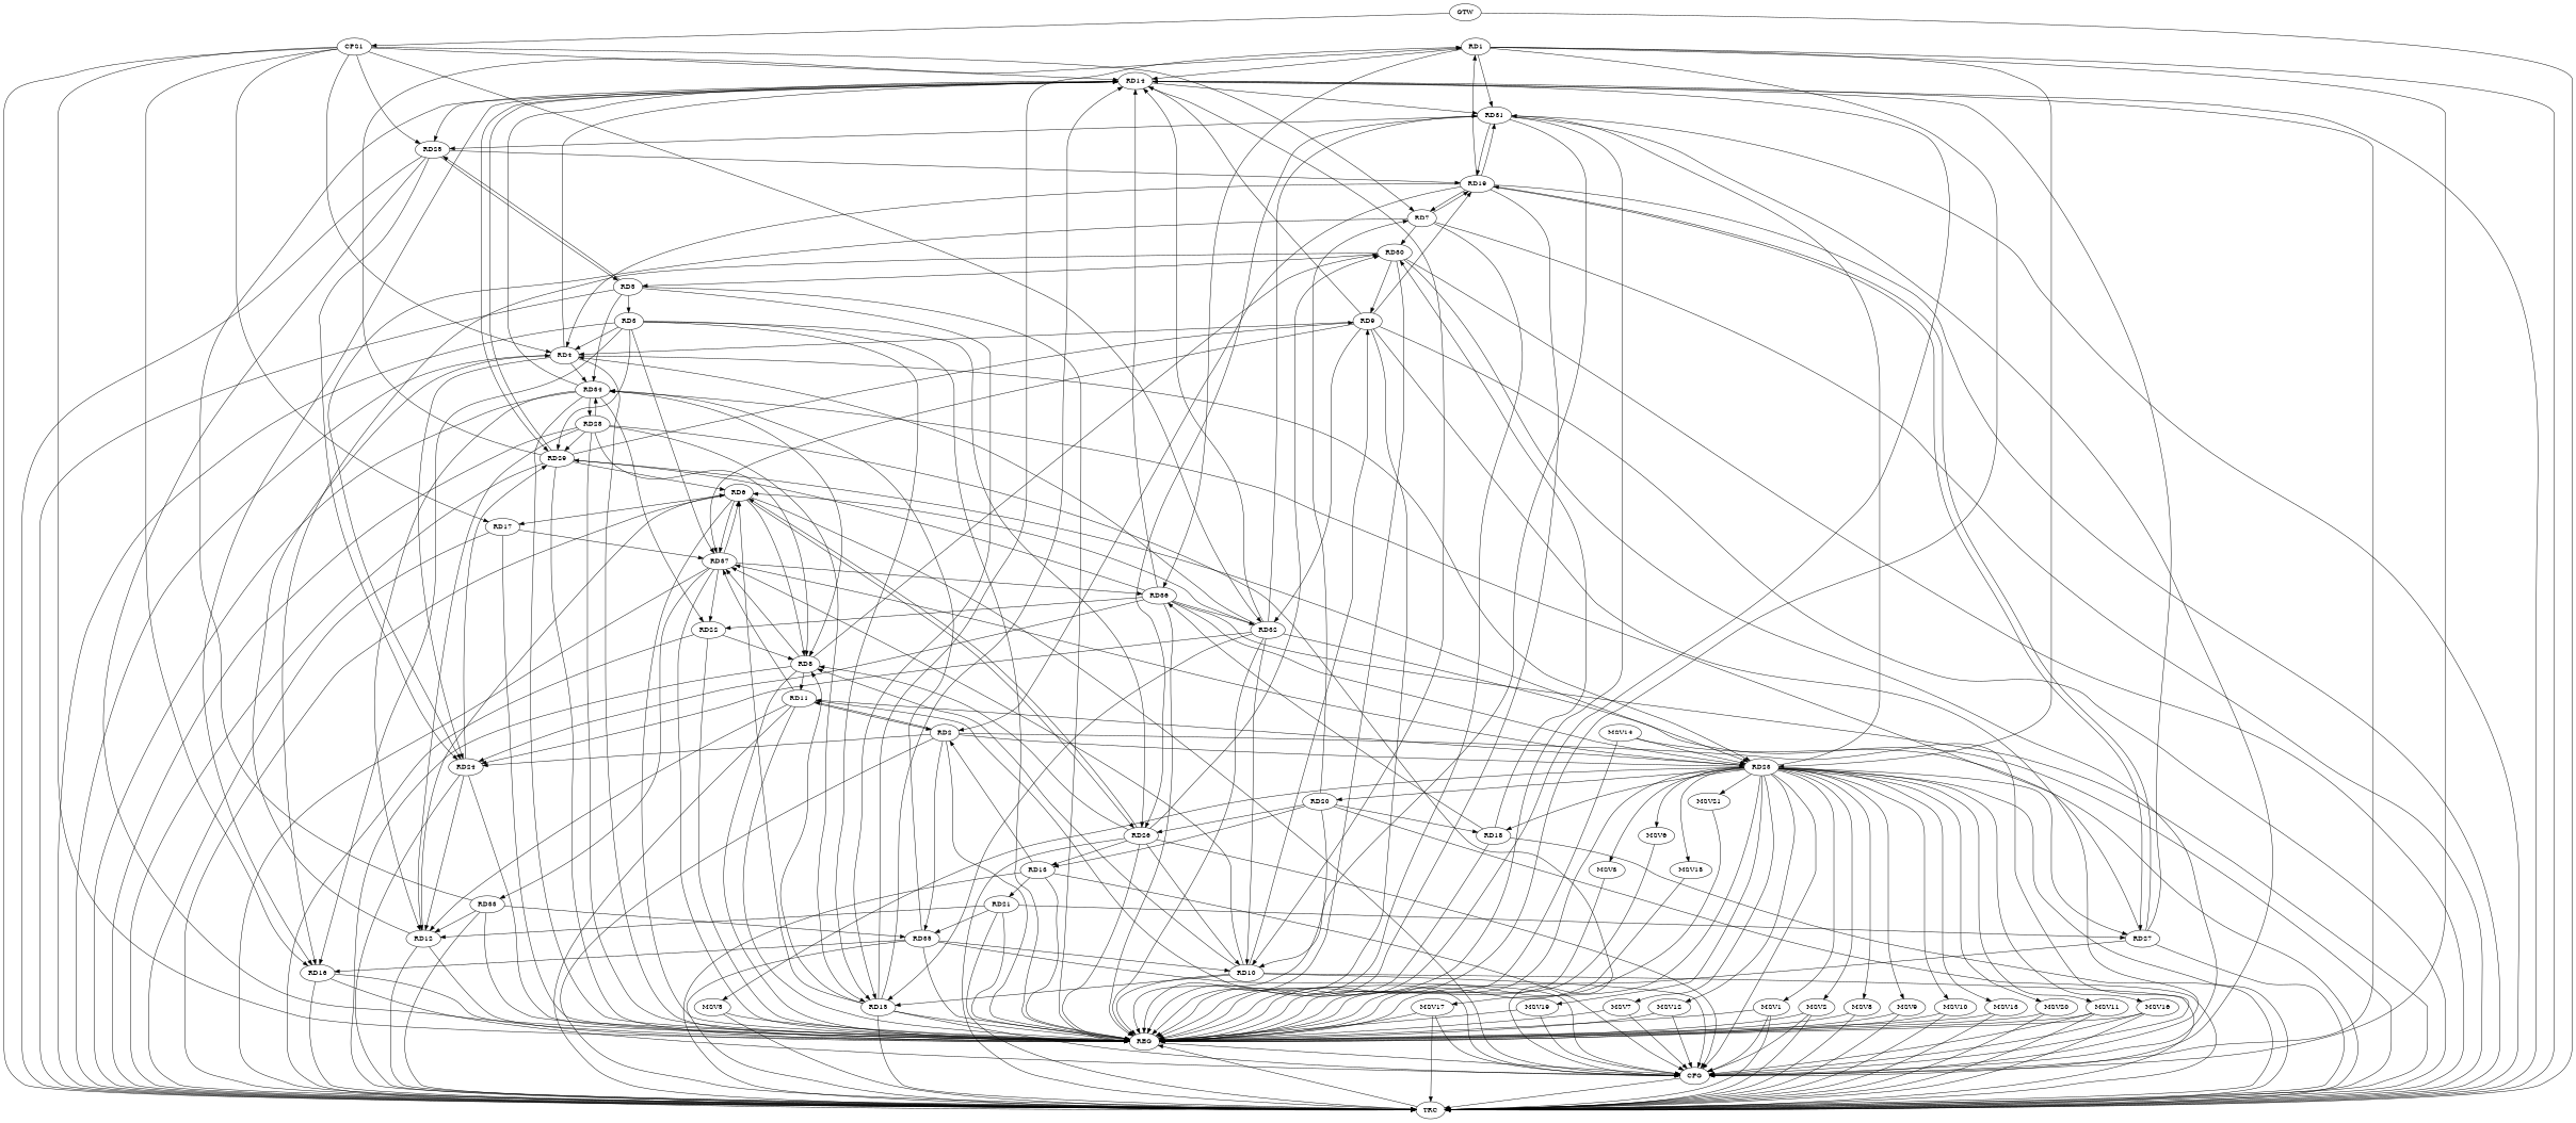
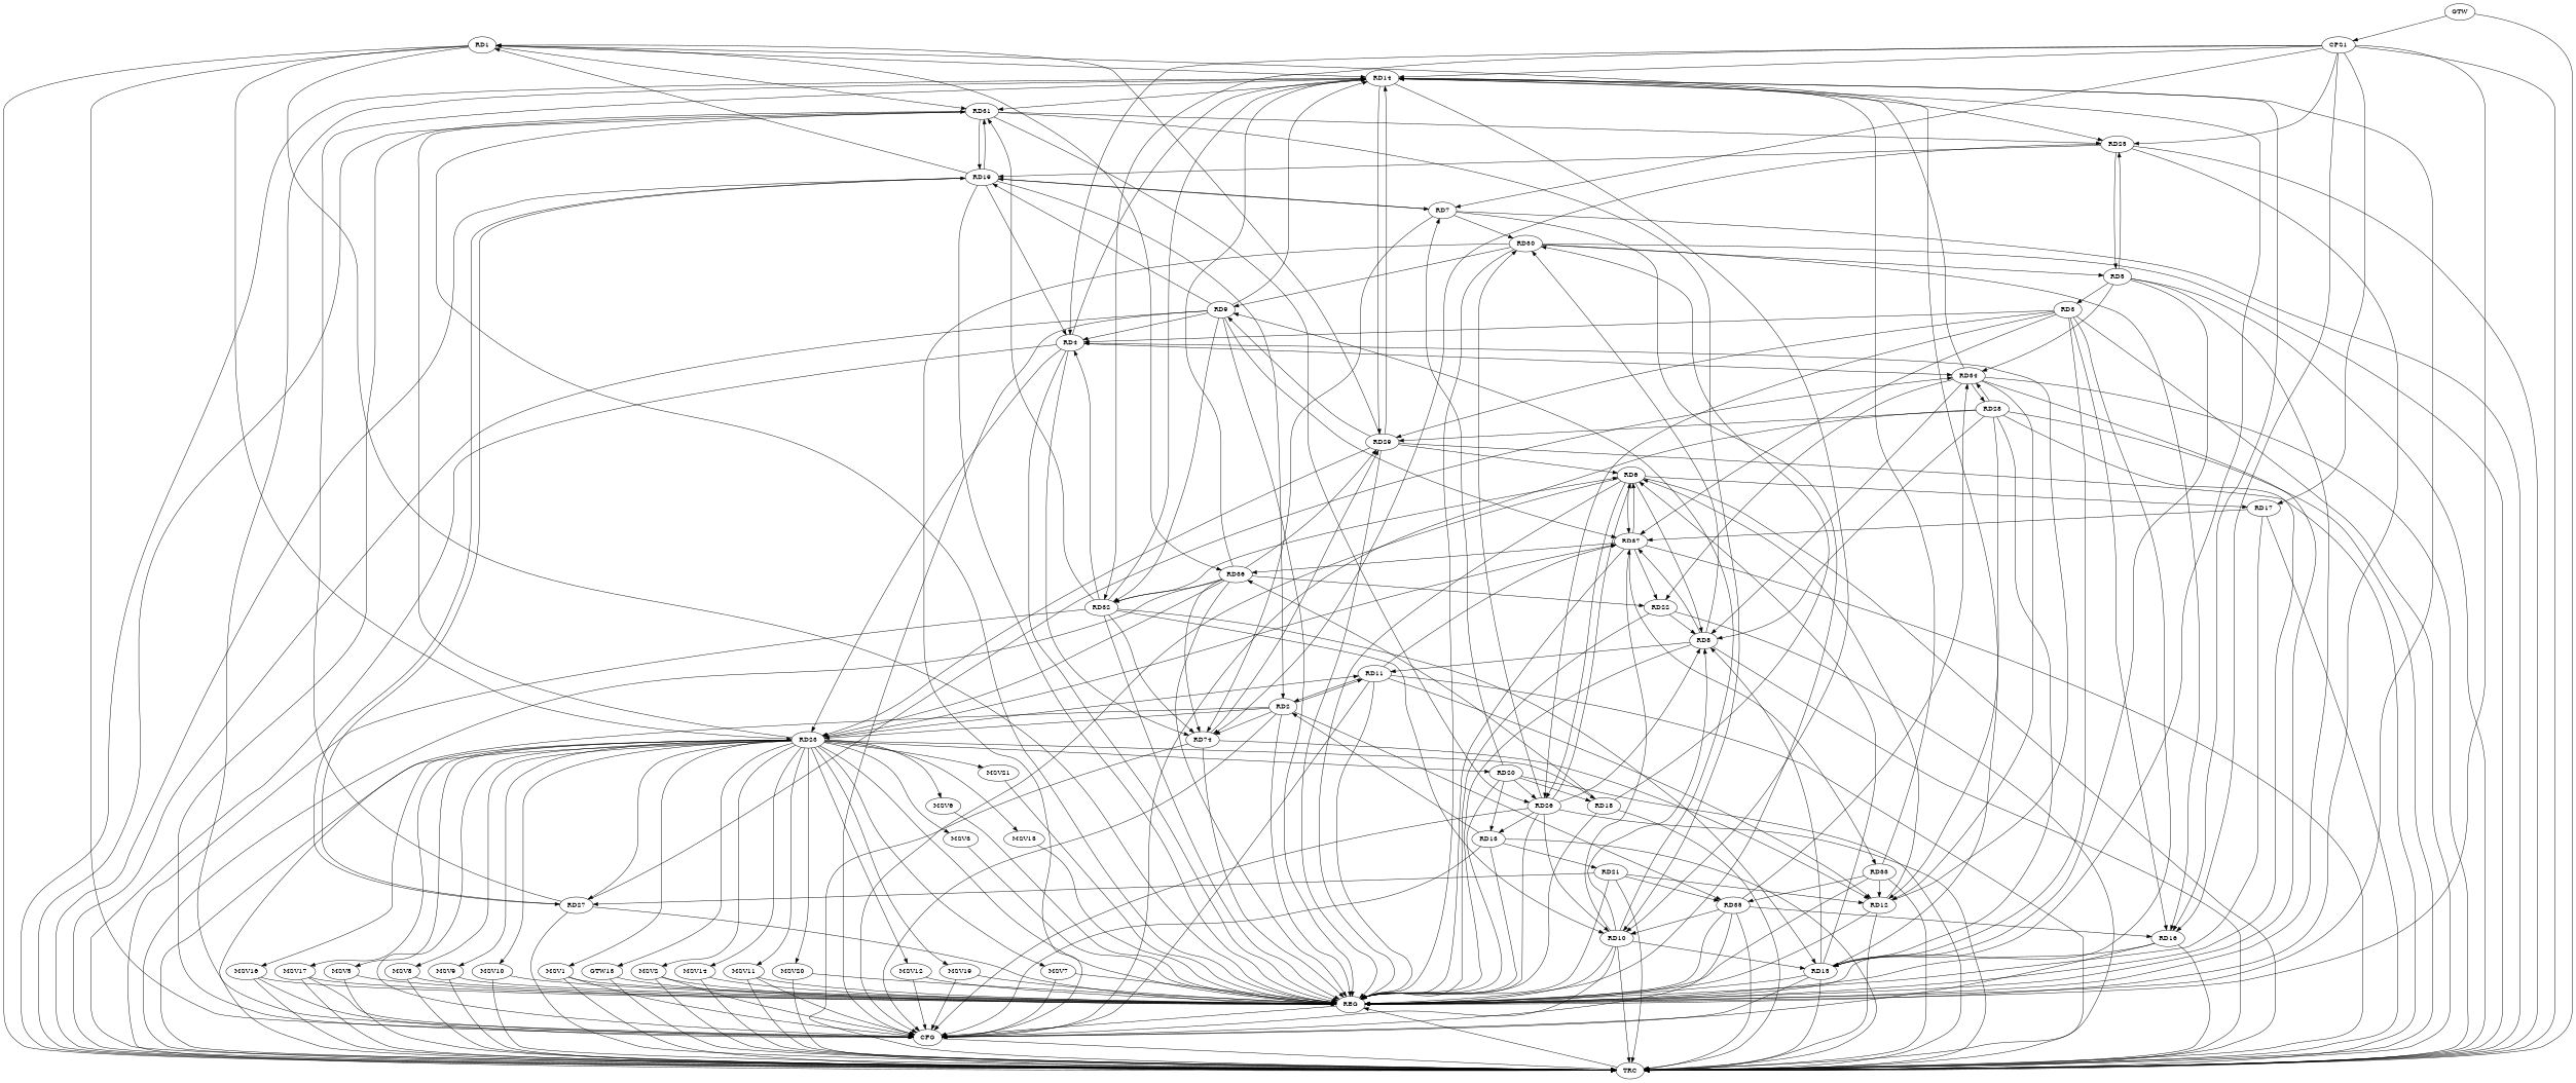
  strict digraph {
    n1 [label=RD1]
    n2 [label=RD14]
    n3 [label=RD23]
    n4 [label=RD31]
    n5 [label=RD36]
    n6 [label=REG]
    n7 [label=CFG]
    n8 [label=TRC]
    n9 [label=RD16]
    n10 [label=RD29]
    n11 [label=RD25]
    n12 [label=RD10]
    n13 [label=RD11]
    n14 [label=RD37]
    n15 [label=RD18]
    n16 [label=RD27]
    n17 [label=RD20]
    n18 [label=MSV1]
    n19 [label=MSV2]
    n20 [label=MSV3]
    n21 [label=MSV5]
    n22 [label=MSV6]
    n23 [label=MSV7]
    n24 [label=MSV8]
    n25 [label=MSV9]
    n26 [label=MSV10]
    n27 [label=MSV11]
    n28 [label=MSV12]
-   n29 [label=MSV13]
+   n29 [label=GTW13]
    n30 [label=MSV14]
    n31 [label=MSV15]
    n32 [label=MSV16]
    n33 [label=MSV17]
    n34 [label=MSV19]
    n35 [label=MSV20]
    n36 [label=MSV21]
    n37 [label=RD26]
    n38 [label=RD19]
-   n39 [label=RD24]
+   n39 [label=RD74]
    n40 [label=RD32]
    n41 [label=RD22]
    n42 [label=RD2]
    n43 [label=RD35]
    n44 [label=RD12]
    n45 [label=RD34]
    n46 [label=RD3]
    n47 [label=RD4]
    n48 [label=RD15]
    n49 [label=RD6]
    n50 [label=RD8]
    n51 [label=RD30]
    n52 [label=RD13]
    n53 [label=RD9]
    n54 [label=RD33]
    n55 [label=RD28]
    n56 [label=RD5]
    n57 [label=RD17]
    n58 [label=RD7]
    n59 [label=RD21]
    n60 [label=CPS1]
    n61 [label=GTW]
    n1 -> n2
    n1 -> n3
    n1 -> n4
    n1 -> n5
    n1 -> n6
    n1 -> n7
    n1 -> n8
    n2 -> n4
    n2 -> n6
    n2 -> n7
    n2 -> n8
    n2 -> n9
    n2 -> n10
    n2 -> n11
    n2 -> n12
    n3 -> n4
    n3 -> n6
    n3 -> n7
    n3 -> n8
    n3 -> n13
    n3 -> n14
    n3 -> n15
    n3 -> n16
    n3 -> n17
    n3 -> n18
    n3 -> n19
    n3 -> n20
    n3 -> n21
    n3 -> n22
    n3 -> n23
    n3 -> n24
    n3 -> n25
    n3 -> n26
    n3 -> n27
    n3 -> n28
    n3 -> n29
-   n30 -> n3
+   n3 -> n30
    n3 -> n31
    n3 -> n32
    n3 -> n33
    n3 -> n34
    n3 -> n35
    n3 -> n36
    n4 -> n6
    n4 -> n7
    n4 -> n8
    n4 -> n11
    n4 -> n12
    n4 -> n37
    n4 -> n38
    n5 -> n2
    n5 -> n3
    n5 -> n6
    n5 -> n8
    n5 -> n10
    n5 -> n39
    n5 -> n40
    n5 -> n41
    n6 -> n7
    n7 -> n8
    n8 -> n6
    n9 -> n6
    n9 -> n7
    n9 -> n8
    n10 -> n1
    n10 -> n2
    n10 -> n3
    n10 -> n6
    n10 -> n8
    n10 -> n49
    n10 -> n53
    n11 -> n6
    n11 -> n8
    n11 -> n38
    n11 -> n39
    n11 -> n56
    n12 -> n6
    n12 -> n7
    n12 -> n8
    n12 -> n14
    n12 -> n48
    n12 -> n50
    n12 -> n53
    n13 -> n6
    n13 -> n7
    n13 -> n8
    n13 -> n14
    n13 -> n42
    n13 -> n44
    n14 -> n5
    n14 -> n6
    n14 -> n8
    n14 -> n41
    n14 -> n49
    n14 -> n54
    n15 -> n5
    n15 -> n6
    n15 -> n8
    n15 -> n51
    n16 -> n2
    n16 -> n6
    n16 -> n8
    n16 -> n38
    n16 -> n45
    n17 -> n6
    n17 -> n8
    n17 -> n15
    n17 -> n37
    n17 -> n52
    n17 -> n58
    n18 -> n6
    n18 -> n7
    n18 -> n8
    n19 -> n6
    n19 -> n7
    n19 -> n8
    n20 -> n6
    n21 -> n6
    n21 -> n8
    n22 -> n6
    n23 -> n6
    n23 -> n7
    n24 -> n6
    n24 -> n8
    n25 -> n6
    n25 -> n8
    n26 -> n6
    n26 -> n8
    n27 -> n6
    n27 -> n7
    n27 -> n8
    n28 -> n6
    n28 -> n7
    n29 -> n6
    n29 -> n8
    n30 -> n6
    n30 -> n8
    n31 -> n6
    n32 -> n6
    n32 -> n7
    n32 -> n8
    n33 -> n6
    n33 -> n7
    n33 -> n8
    n34 -> n6
    n34 -> n7
    n35 -> n6
    n35 -> n8
    n36 -> n6
    n37 -> n6
    n37 -> n7
    n37 -> n8
    n37 -> n12
    n37 -> n49
    n37 -> n50
    n37 -> n51
    n37 -> n52
    n38 -> n1
    n38 -> n4
    n38 -> n6
    n38 -> n8
    n38 -> n16
    n38 -> n42
    n38 -> n47
    n38 -> n58
    n39 -> n6
    n39 -> n8
    n39 -> n10
    n39 -> n44
    n40 -> n2
    n40 -> n4
    n40 -> n6
    n40 -> n8
    n40 -> n12
    n40 -> n39
    n40 -> n47
    n40 -> n48
    n40 -> n49
    n41 -> n6
    n41 -> n8
    n41 -> n50
    n42 -> n3
    n42 -> n6
    n42 -> n7
    n42 -> n8
    n42 -> n13
    n42 -> n39
    n42 -> n43
    n43 -> n6
    n43 -> n7
    n43 -> n8
    n43 -> n9
    n43 -> n12
    n43 -> n45
    n44 -> n6
    n44 -> n8
    n44 -> n47
    n44 -> n49
    n45 -> n2
    n45 -> n6
    n45 -> n8
    n45 -> n41
    n45 -> n44
    n45 -> n50
    n45 -> n55
    n46 -> n6
    n46 -> n8
    n46 -> n9
    n46 -> n10
    n46 -> n14
    n46 -> n37
    n46 -> n47
    n46 -> n48
    n47 -> n2
    n47 -> n3
    n47 -> n6
    n47 -> n8
    n47 -> n39
    n47 -> n45
    n48 -> n1
    n48 -> n2
    n48 -> n6
    n48 -> n7
    n48 -> n8
    n48 -> n49
    n48 -> n50
    n49 -> n6
    n49 -> n7
    n49 -> n8
    n49 -> n14
    n49 -> n37
    n49 -> n50
    n49 -> n57
    n50 -> n6
    n50 -> n8
    n50 -> n13
    n50 -> n14
    n50 -> n51
    n51 -> n6
    n51 -> n7
    n51 -> n8
    n51 -> n9
    n51 -> n53
    n51 -> n56
    n52 -> n6
    n52 -> n7
    n52 -> n8
    n52 -> n42
    n52 -> n59
    n53 -> n2
    n53 -> n6
    n53 -> n7
    n53 -> n8
    n53 -> n14
    n53 -> n38
    n53 -> n40
    n53 -> n47
    n54 -> n2
    n54 -> n6
    n54 -> n8
    n54 -> n43
    n54 -> n44
    n55 -> n6
    n55 -> n7
    n55 -> n8
    n55 -> n10
    n55 -> n44
    n55 -> n45
    n55 -> n48
    n55 -> n50
    n56 -> n6
    n56 -> n8
    n56 -> n11
    n56 -> n45
    n56 -> n46
    n56 -> n48
    n57 -> n6
    n57 -> n8
    n57 -> n14
    n58 -> n6
    n58 -> n8
    n58 -> n38
    n58 -> n39
    n58 -> n51
    n59 -> n6
    n59 -> n8
    n59 -> n16
    n59 -> n43
    n59 -> n44
    n60 -> n2
    n60 -> n6
    n60 -> n8
    n60 -> n9
    n60 -> n11
    n60 -> n40
    n60 -> n47
    n60 -> n57
    n60 -> n58
    n61 -> n8
    n61 -> n60
  }
